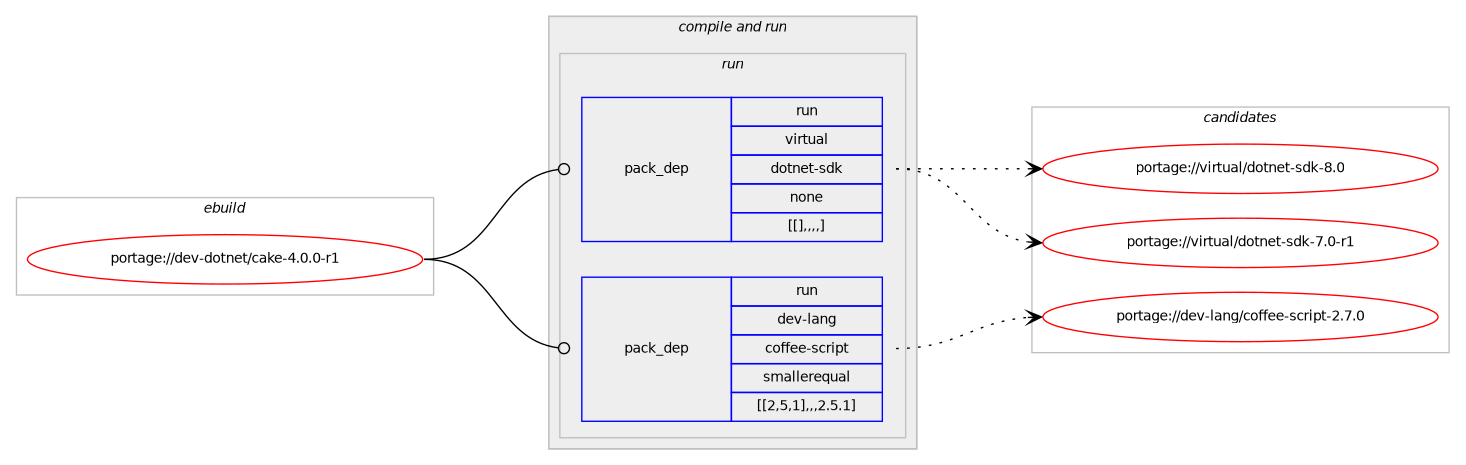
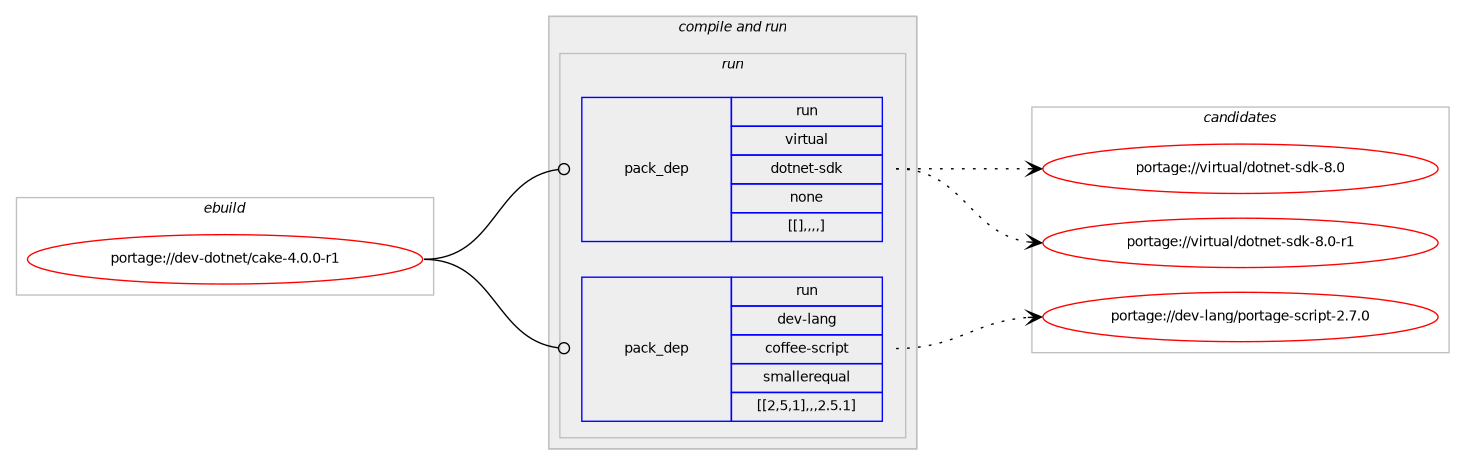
  digraph {
    compound=true
    concentrate=true
    fontname=Helvetica
    fontsize=10
    newrank=true
    rankdir=LR
    ranksep=1.5
    node [color=red fontname=Helvetica fontsize=10]
    edge [arrowhead=vee headport=w style=dotted tailport=e weight=100]
    n1 [label="portage://dev-dotnet/cake-4.0.0-r1" width=4]
    n2 [color=blue label=<<TABLE BORDER="0" CELLBORDER="1" CELLSPACING="0" CELLPADDING="4" WIDTH="220"><TR><TD ROWSPAN="6" CELLPADDING="30">pack_dep</TD></TR><TR><TD WIDTH="110">run</TD></TR><TR><TD>virtual</TD></TR><TR><TD>dotnet-sdk</TD></TR><TR><TD>none</TD></TR><TR><TD>[[],,,,]</TD></TR></TABLE>> shape=none]
    n3 [color=blue label=<<TABLE BORDER="0" CELLBORDER="1" CELLSPACING="0" CELLPADDING="4" WIDTH="220"><TR><TD ROWSPAN="6" CELLPADDING="30">pack_dep</TD></TR><TR><TD WIDTH="110">run</TD></TR><TR><TD>dev-lang</TD></TR><TR><TD>coffee-script</TD></TR><TR><TD>smallerequal</TD></TR><TR><TD>[[2,5,1],,,2.5.1]</TD></TR></TABLE>> shape=none]
    n4 [label="portage://virtual/dotnet-sdk-8.0" width=4]
-   n5 [label="portage://virtual/dotnet-sdk-7.0-r1" width=4]
-   n6 [label="portage://dev-lang/coffee-script-2.7.0" width=4]
+   n5 [label="portage://virtual/dotnet-sdk-8.0-r1" width=4]
+   n6 [label="portage://dev-lang/portage-script-2.7.0" width=4]
    subgraph cluster_1 {
      color=gray
      label=<<i>ebuild</i>>
      n1
    }
    subgraph cluster_2 {
      color=gray
      label=<<i>dependencies</i>>
      subgraph cluster_3 {
        color=gray
        fillcolor="#eeeeee"
        label=<<i>compile</i>>
        style=filled
      }
      subgraph cluster_4 {
        color=gray
        fillcolor="#eeeeee"
        label=<<i>compile and run</i>>
        style=filled
      }
      subgraph cluster_5 {
        color=gray
        fillcolor="#eeeeee"
        label=<<i>run</i>>
        style=filled
        subgraph sub_6 {
          color=gray
          fillcolor="#eeeeee"
          label=<<i>run</i>>
          style=filled
          n2
        }
        subgraph sub_7 {
          color=gray
          fillcolor="#eeeeee"
          label=<<i>run</i>>
          style=filled
          n3
        }
      }
    }
    subgraph cluster_8 {
      color=gray
      label=<<i>candidates</i>>
      rank=same
      subgraph sub_9 {
        color=black
        label=<<i>candidates</i>>
        nodesep=1
        rank=same
        n4
        n5
      }
      subgraph sub_10 {
        color=black
        label=<<i>candidates</i>>
        nodesep=1
        rank=same
        n6
      }
    }
    n1 -> n2 [arrowhead=odot style=solid weight=20]
    n1 -> n3 [arrowhead=odot style=solid weight=20]
    n2 -> n4
    n2 -> n5
    n3 -> n6
  }
